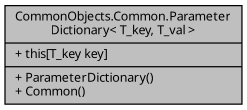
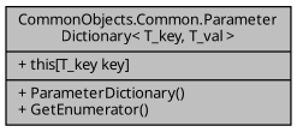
  digraph {
-   n1 [color=black fillcolor=grey75 fontcolor=black fontname="FreeSans.ttf" fontsize=10 height=0.2 label="{CommonObjects.Common.Parameter\lDictionary\< T_key, T_val \>\n|+ this[T_key key]\l|+ ParameterDictionary()\l+ Common()\l}" shape=record style=filled width=0.4]
+   n1 [color=black fillcolor=grey75 fontcolor=black fontname="FreeSans.ttf" fontsize=10 height=0.2 label="{CommonObjects.Common.Parameter\lDictionary\< T_key, T_val \>\n|+ this[T_key key]\l|+ ParameterDictionary()\l+ GetEnumerator()\l}" shape=record style=filled width=0.4]
  }
